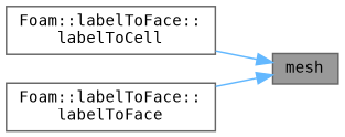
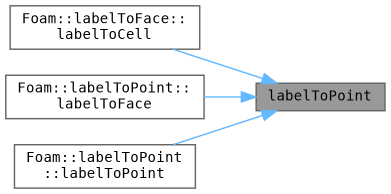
  digraph {
    fontname="DejaVu Sans Mono"
    rankdir=RL
    node [color=grey40 fillcolor=white fontname="DejaVu Sans Mono" fontsize=10 shape=box style=filled]
    edge [color=steelblue1 dir=back fontname="DejaVu Sans Mono" fontsize=10 labelfontname=Helvetica labelfontsize=10 style=solid]
-   n1 [color=gray40 fillcolor=grey60 fontcolor=black height=0.2 label=mesh width=0.4]
+   n1 [color=gray40 fillcolor=grey60 fontcolor=black height=0.2 label=labelToPoint width=0.4]
    n2 [height=0.2 label="Foam::labelToFace::\llabelToCell" width=0.4]
-   n3 [height=0.2 label="Foam::labelToFace::\llabelToFace" width=0.4]
+   n3 [height=0.2 label="Foam::labelToPoint::\llabelToFace" width=0.4]
+   n4 [height=0.2 label="Foam::labelToPoint\l::labelToPoint" width=0.4]
    n1 -> n2
    n1 -> n3
+   n1 -> n4
  }
